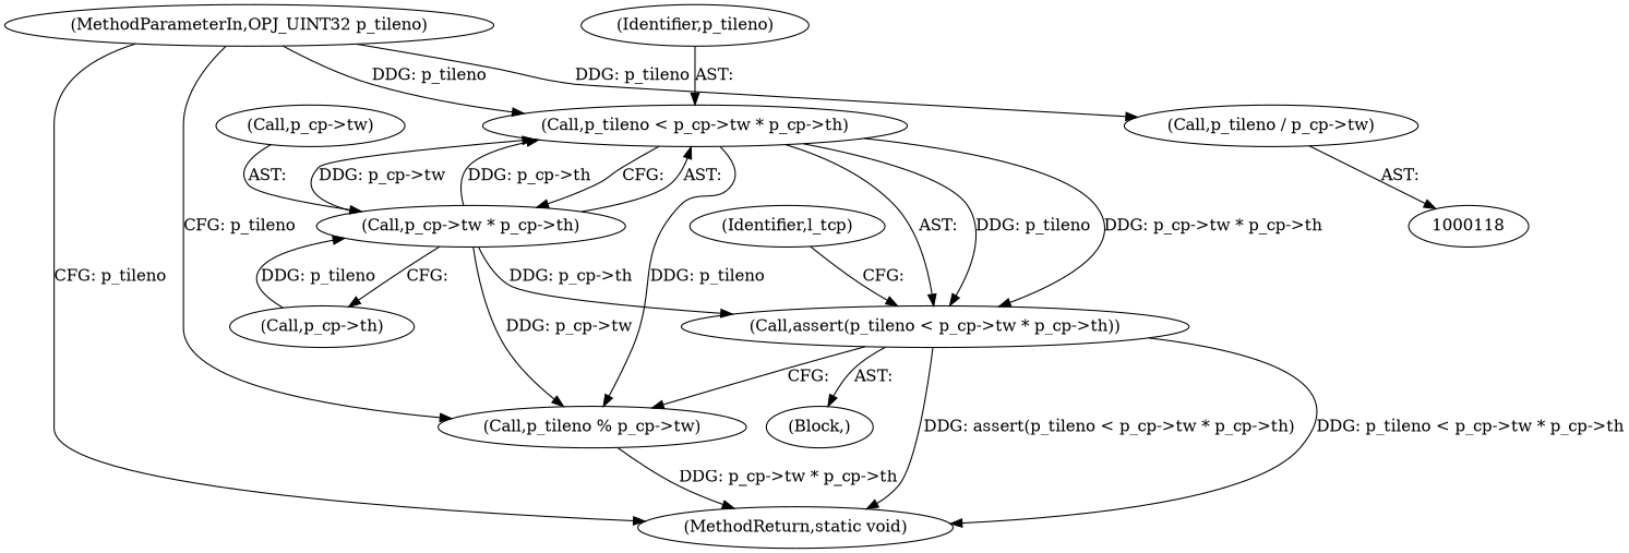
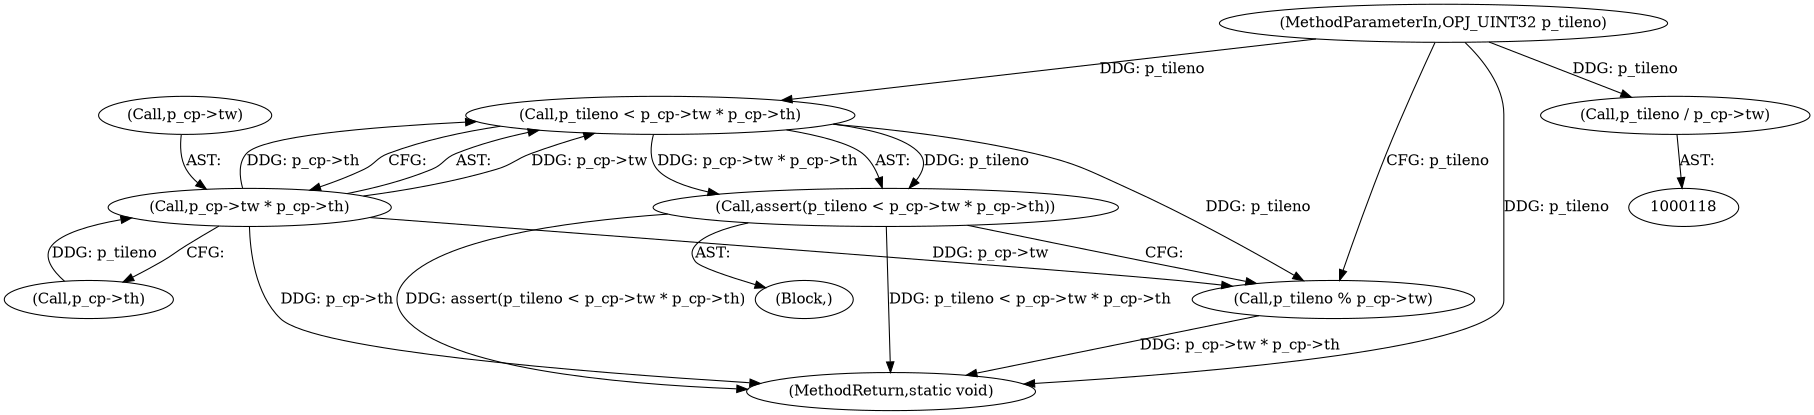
  digraph {
    n1 [label="(Call,assert(p_tileno < p_cp->tw * p_cp->th))"]
    n2 [label="(Block,)"]
    n3 [label="(MethodReturn,static void)"]
    n4 [label="(Call,p_tileno % p_cp->tw)"]
    n5 [label="(Call,p_tileno < p_cp->tw * p_cp->th)"]
    n6 [label="(Call,p_cp->tw * p_cp->th)"]
    n7 [label="(Call,p_cp->th)"]
    n8 [label="(MethodParameterIn,OPJ_UINT32 p_tileno)"]
    n9 [label="(Call,p_tileno / p_cp->tw)"]
    1000118
-   n11 [label="(Identifier,l_tcp)"]
-   n12 [label="(Identifier,p_tileno)"]
    n13 [label="(Call,p_cp->tw)"]
    n1 -> n2 [label="AST: "]
    n1 -> n3 [label="DDG: assert(p_tileno < p_cp->tw * p_cp->th)"]
    n1 -> n3 [label="DDG: p_tileno < p_cp->tw * p_cp->th"]
    n1 -> n4 [label="CFG: "]
    n4 -> n3 [label="DDG: p_cp->tw * p_cp->th"]
    n5 -> n1 [label="AST: "]
    n5 -> n1 [label="DDG: p_tileno"]
    n5 -> n1 [label="DDG: p_cp->tw * p_cp->th"]
    n5 -> n4 [label="DDG: p_tileno"]
    n5 -> n6 [label="CFG: "]
-   n6 -> n1 [label="DDG: p_cp->th"]
+   n6 -> n3 [label="DDG: p_cp->th"]
    n6 -> n4 [label="DDG: p_cp->tw"]
    n6 -> n5 [label="AST: "]
    n6 -> n5 [label="DDG: p_cp->tw"]
    n6 -> n5 [label="DDG: p_cp->th"]
    n6 -> n7 [label="CFG: "]
    n7 -> n6 [label="DDG: p_tileno"]
-   n8 -> n3 [label="CFG: p_tileno"]
+   n8 -> n3 [label="DDG: p_tileno"]
    n8 -> n4 [label="CFG: p_tileno"]
    n8 -> n5 [label="DDG: p_tileno"]
    n8 -> n9 [label="DDG: p_tileno"]
    n9 -> 1000118 [label="AST: "]
-   n11 -> n1 [label="CFG: "]
-   n12 -> n5 [label="AST: "]
    n13 -> n6 [label="AST: "]
  }
